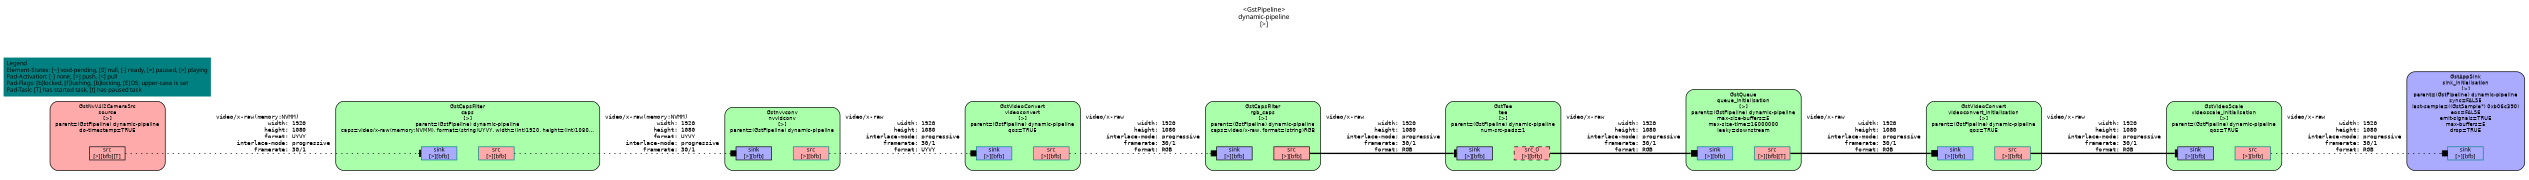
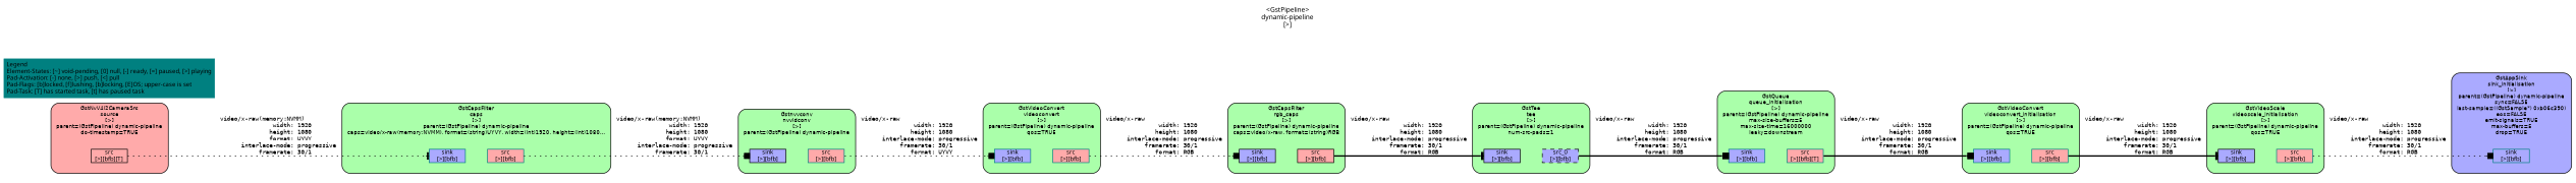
  digraph {
    fontname=sans
    fontsize=10
    label="<GstPipeline>\ndynamic-pipeline\n[>]"
    labelloc=t
    nodesep=.1
    rankdir=LR
    ranksep=.2
    node [color=teal fillcolor="#aaaaff" fontname=sans fontsize=9 margin="0.0,0.0" shape=box style="filled,solid"]
    edge [fontname=monospace fontsize=9 labelfontsize=6 style=invis]
    n1 [height=0.2 label="sink\n[>][bfb]"]
    n2 [color=black height=0.2 label="sink\n[>][bfb]"]
    n3 [fillcolor="#ffaaaa" height=0.2 label="src\n[>][bfb]"]
    n4 [height=0.2 label="sink\n[>][bfb]"]
    n5 [fillcolor="#ffaaaa" height=0.2 label="src\n[>][bfb]"]
    n6 [height=0.2 label="sink\n[>][bfb]"]
    n7 [fillcolor="#ffaaaa" height=0.2 label="src\n[>][bfb][T]"]
    n8 [color=black height=0.2 label="sink\n[>][bfb]"]
-   n9 [color=black fillcolor="#ffaaaa" height=0.2 label="src_0\n[>][bfb]" style="filled,dashed"]
+   n9 [color=black height=0.2 label="src_0\n[>][bfb]" style="filled,dashed"]
    n10 [color=black height=0.2 label="sink\n[>][bfb]"]
    n11 [color=black fillcolor="#ffaaaa" height=0.2 label="src\n[>][bfb]"]
    n12 [height=0.2 label="sink\n[>][bfb]"]
    n13 [fillcolor="#ffaaaa" height=0.2 label="src\n[>][bfb]"]
    n14 [color=black height=0.2 label="sink\n[>][bfb]"]
    n15 [fillcolor="#ffaaaa" height=0.2 label="src\n[>][bfb]"]
    n16 [height=0.2 label="sink\n[>][bfb]"]
    n17 [fillcolor="#ffaaaa" height=0.2 label="src\n[>][bfb]"]
    n18 [color=black fillcolor="#ffaaaa" height=0.2 label="src\n[>][bfb][T]"]
    n19 [label="Legend\lElement-States: [~] void-pending, [0] null, [-] ready, [=] paused, [>] playing\lPad-Activation: [-] none, [>] push, [<] pull\lPad-Flags: [b]locked, [f]lushing, [b]locking, [E]OS; upper-case is set\lPad-Task: [T] has started task, [t] has paused task\l" margin="0.05,0.05" style=filled fillcolor=""]
    subgraph cluster_1 {
      color=black
      fillcolor="#aaaaff"
      fontname="Bitstream Vera Sans"
      fontsize=8
      label="GstAppSink\nsink_initialisation\n[>]\nparent=(GstPipeline) dynamic-pipeline\nsync=FALSE\nlast-sample=((GstSample*) 0xb06c390)\neos=FALSE\nemit-signals=TRUE\nmax-buffers=5\ndrop=TRUE"
      style="filled,rounded"
      subgraph cluster_2 {
        color=black
        fillcolor="#aaaaff"
        fontname="Bitstream Vera Sans"
        fontsize=8
        label=""
        style=invis
        n1
      }
    }
    subgraph cluster_3 {
      color=black
      fillcolor="#aaffaa"
      fontname="Bitstream Vera Sans"
      fontsize=8
      label="GstVideoScale\nvideoscale_initialisation\n[>]\nparent=(GstPipeline) dynamic-pipeline\nqos=TRUE"
      style="filled,rounded"
      subgraph cluster_4 {
        color=black
        fillcolor="#aaffaa"
        fontname="Bitstream Vera Sans"
        fontsize=8
        label=""
        style=invis
        n2
      }
      subgraph cluster_5 {
        color=black
        fillcolor="#aaffaa"
        fontname="Bitstream Vera Sans"
        fontsize=8
        label=""
        style=invis
        n3
      }
    }
    subgraph cluster_6 {
      color=black
      fillcolor="#aaffaa"
      fontname="Bitstream Vera Sans"
      fontsize=8
      label="GstVideoConvert\nvideoconvert_initialisation\n[>]\nparent=(GstPipeline) dynamic-pipeline\nqos=TRUE"
      style="filled,rounded"
      subgraph cluster_7 {
        color=black
        fillcolor="#aaffaa"
        fontname="Bitstream Vera Sans"
        fontsize=8
        label=""
        style=invis
        n4
      }
      subgraph cluster_8 {
        color=black
        fillcolor="#aaffaa"
        fontname="Bitstream Vera Sans"
        fontsize=8
        label=""
        style=invis
        n5
      }
    }
    subgraph cluster_9 {
      color=black
      fillcolor="#aaffaa"
      fontname="Bitstream Vera Sans"
      fontsize=8
      label="GstQueue\nqueue_initialisation\n[>]\nparent=(GstPipeline) dynamic-pipeline\nmax-size-buffers=5\nmax-size-time=16000000\nleaky=downstream"
      style="filled,rounded"
      subgraph cluster_10 {
        color=black
        fillcolor="#aaffaa"
        fontname="Bitstream Vera Sans"
        fontsize=8
        label=""
        style=invis
        n6
      }
      subgraph cluster_11 {
        color=black
        fillcolor="#aaffaa"
        fontname="Bitstream Vera Sans"
        fontsize=8
        label=""
        style=invis
        n7
      }
    }
    subgraph cluster_12 {
      color=black
      fillcolor="#aaffaa"
      fontname="Bitstream Vera Sans"
      fontsize=8
      label="GstTee\ntee\n[>]\nparent=(GstPipeline) dynamic-pipeline\nnum-src-pads=1"
      style="filled,rounded"
      subgraph cluster_13 {
        color=black
        fillcolor="#aaffaa"
        fontname="Bitstream Vera Sans"
        fontsize=8
        label=""
        style=invis
        n8
      }
      subgraph cluster_14 {
        color=black
        fillcolor="#aaffaa"
        fontname="Bitstream Vera Sans"
        fontsize=8
        label=""
        style=invis
        n9
      }
    }
    subgraph cluster_15 {
      color=black
      fillcolor="#aaffaa"
      fontname="Bitstream Vera Sans"
      fontsize=8
      label="GstCapsFilter\nrgb_caps\n[>]\nparent=(GstPipeline) dynamic-pipeline\ncaps=video/x-raw, format=(string)RGB"
      style="filled,rounded"
      subgraph cluster_16 {
        color=black
        fillcolor="#aaffaa"
        fontname="Bitstream Vera Sans"
        fontsize=8
        label=""
        style=invis
        n10
      }
      subgraph cluster_17 {
        color=black
        fillcolor="#aaffaa"
        fontname="Bitstream Vera Sans"
        fontsize=8
        label=""
        style=invis
        n11
      }
    }
    subgraph cluster_18 {
      color=black
      fillcolor="#aaffaa"
      fontname="Bitstream Vera Sans"
      fontsize=8
      label="GstVideoConvert\nvideoconvert\n[>]\nparent=(GstPipeline) dynamic-pipeline\nqos=TRUE"
      style="filled,rounded"
      subgraph cluster_19 {
        color=black
        fillcolor="#aaffaa"
        fontname="Bitstream Vera Sans"
        fontsize=8
        label=""
        style=invis
        n12
      }
      subgraph cluster_20 {
        color=black
        fillcolor="#aaffaa"
        fontname="Bitstream Vera Sans"
        fontsize=8
        label=""
        style=invis
        n13
      }
    }
    subgraph cluster_21 {
      color=black
      fillcolor="#aaffaa"
      fontname="Bitstream Vera Sans"
      fontsize=8
      label="Gstnvvconv\nnvvidconv\n[>]\nparent=(GstPipeline) dynamic-pipeline"
      style="filled,rounded"
      subgraph cluster_22 {
        color=black
        fillcolor="#aaffaa"
        fontname="Bitstream Vera Sans"
        fontsize=8
        label=""
        style=invis
        n14
      }
      subgraph cluster_23 {
        color=black
        fillcolor="#aaffaa"
        fontname="Bitstream Vera Sans"
        fontsize=8
        label=""
        style=invis
        n15
      }
    }
    subgraph cluster_24 {
      color=black
      fillcolor="#aaffaa"
      fontname="Bitstream Vera Sans"
      fontsize=8
      label="GstCapsFilter\ncaps\n[>]\nparent=(GstPipeline) dynamic-pipeline\ncaps=video/x-raw(memory:NVMM), format=(string)UYVY, width=(int)1920, height=(int)1080…"
      style="filled,rounded"
      subgraph cluster_25 {
        color=black
        fillcolor="#aaffaa"
        fontname="Bitstream Vera Sans"
        fontsize=8
        label=""
        style=invis
        n16
      }
      subgraph cluster_26 {
        color=black
        fillcolor="#aaffaa"
        fontname="Bitstream Vera Sans"
        fontsize=8
        label=""
        style=invis
        n17
      }
    }
    subgraph cluster_27 {
      color=black
      fillcolor="#ffaaaa"
      fontname="Bitstream Vera Sans"
      fontsize=8
      label="GstNvV4l2CameraSrc\nsource\n[>]\nparent=(GstPipeline) dynamic-pipeline\ndo-timestamp=TRUE"
      style="filled,rounded"
      subgraph cluster_28 {
        color=black
        fillcolor="#ffaaaa"
        fontname="Bitstream Vera Sans"
        fontsize=8
        label=""
        style=invis
        n18
      }
    }
    n2 -> n3
    n3 -> n1 [label="video/x-raw\l               width: 1920\l              height: 1080\l      interlace-mode: progressive\l           framerate: 30/1\l              format: RGB\l" style=dotted arrowhead=box]
    n4 -> n5
    n5 -> n2 [label="video/x-raw\l               width: 1920\l              height: 1080\l      interlace-mode: progressive\l           framerate: 30/1\l              format: RGB\l" style=bold arrowhead=tee]
    n6 -> n7
    n7 -> n4 [label="video/x-raw\l               width: 1920\l              height: 1080\l      interlace-mode: progressive\l           framerate: 30/1\l              format: RGB\l" style=bold arrowhead=box]
    n8 -> n9
    n9 -> n6 [label="video/x-raw\l               width: 1920\l              height: 1080\l      interlace-mode: progressive\l           framerate: 30/1\l              format: RGB\l" style=bold arrowhead=box]
    n10 -> n11
    n11 -> n8 [label="video/x-raw\l               width: 1920\l              height: 1080\l      interlace-mode: progressive\l           framerate: 30/1\l              format: RGB\l" style=bold arrowhead=tee]
    n12 -> n13
    n13 -> n10 [label="video/x-raw\l               width: 1920\l              height: 1080\l      interlace-mode: progressive\l           framerate: 30/1\l              format: RGB\l" style=dotted arrowhead=box]
    n14 -> n15
    n15 -> n12 [label="video/x-raw\l               width: 1920\l              height: 1080\l      interlace-mode: progressive\l           framerate: 30/1\l              format: UYVY\l" style=dotted arrowhead=box]
    n16 -> n17
    n17 -> n14 [label="video/x-raw(memory:NVMM)\l               width: 1920\l              height: 1080\l              format: UYVY\l      interlace-mode: progressive\l           framerate: 30/1\l" style=dotted arrowhead=box]
    n18 -> n16 [label="video/x-raw(memory:NVMM)\l               width: 1920\l              height: 1080\l              format: UYVY\l      interlace-mode: progressive\l           framerate: 30/1\l" style=dotted arrowhead=tee]
  }
